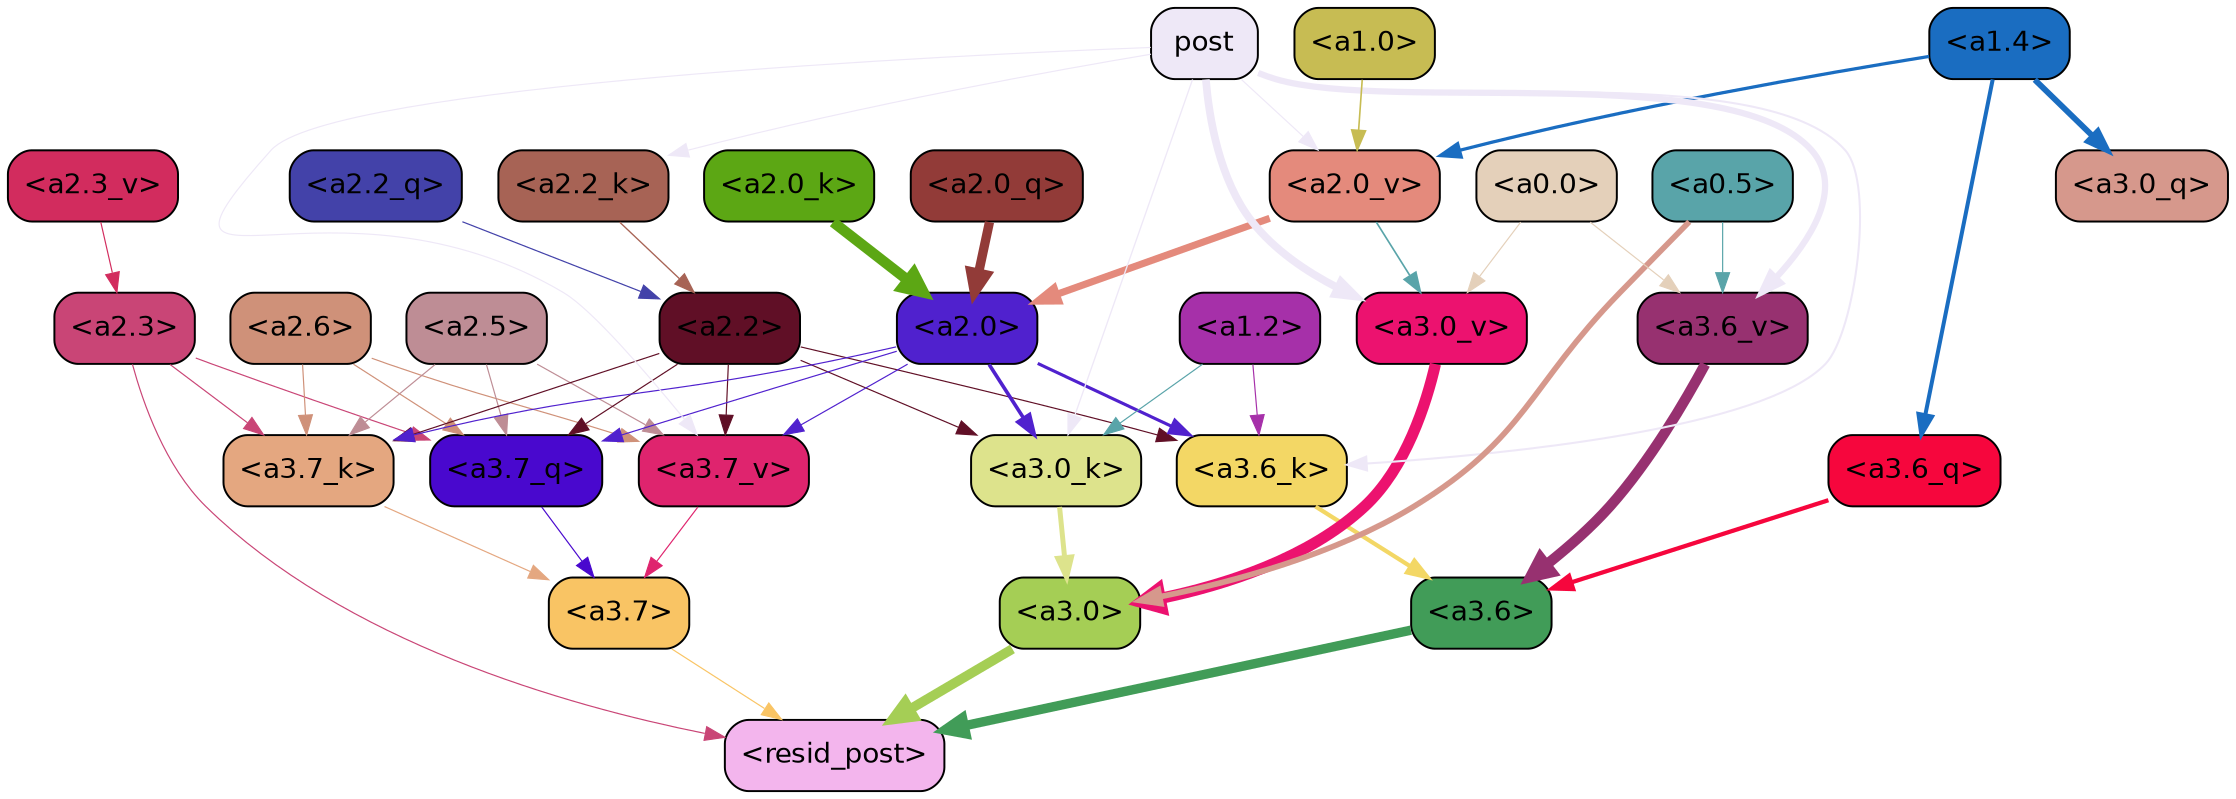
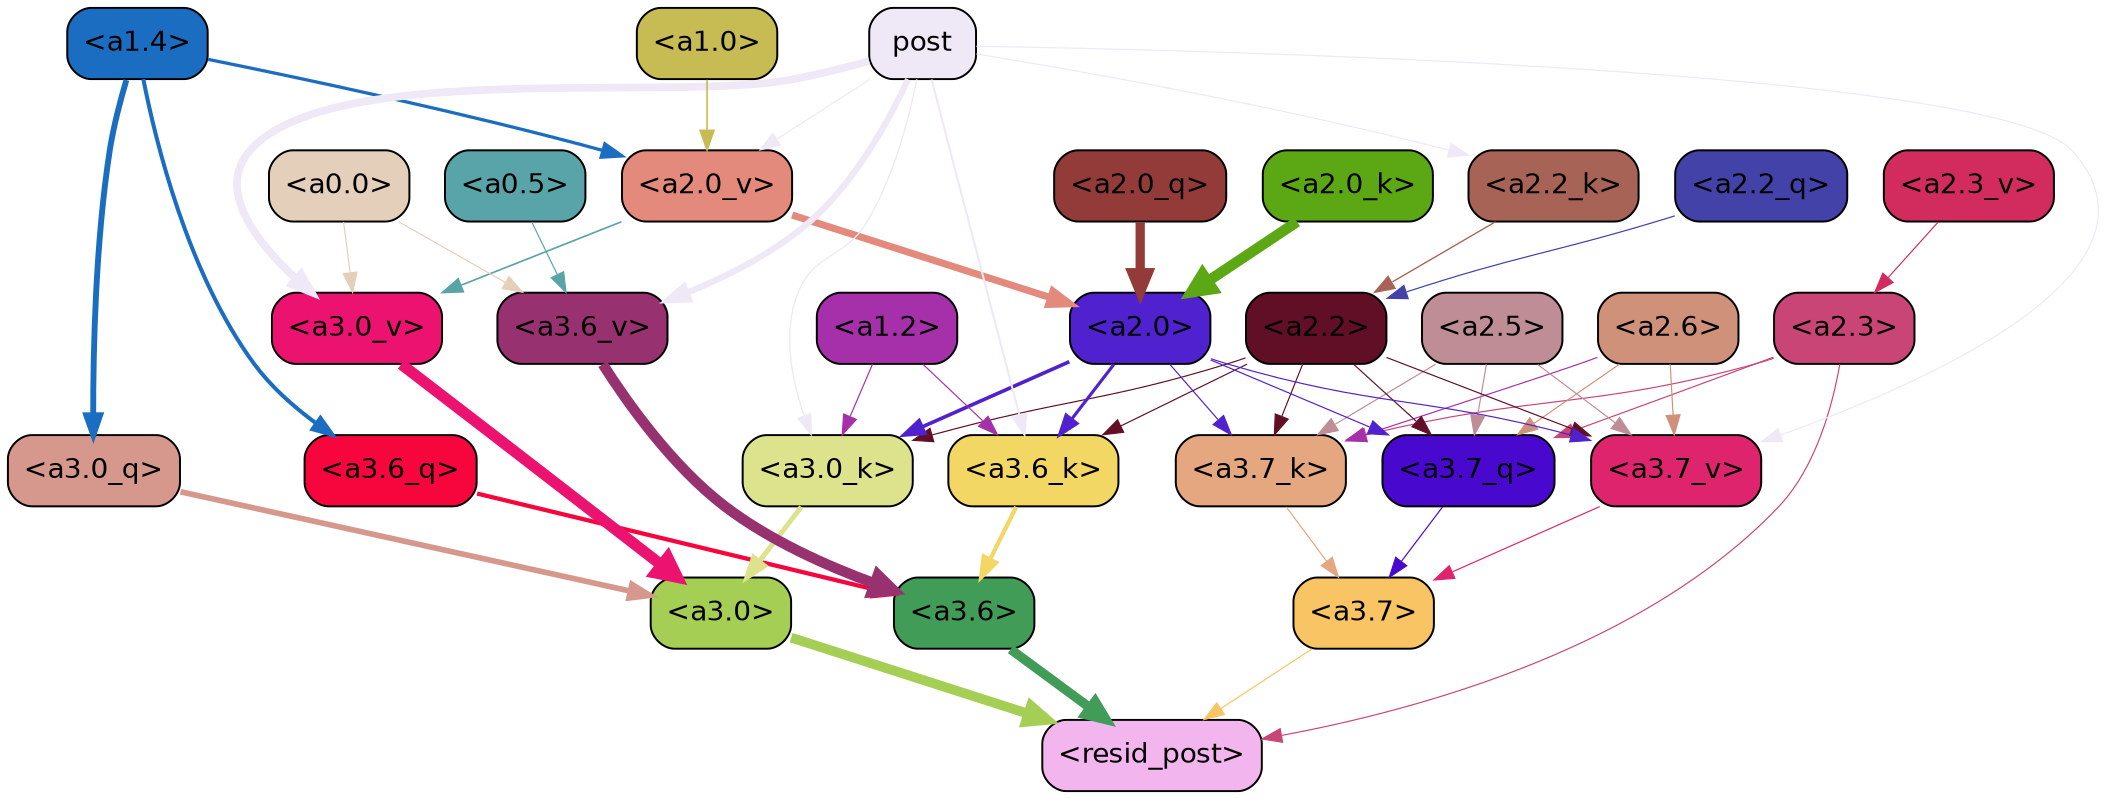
  strict digraph {
    splines=true
    node [color=black fontname=Helvetica shape=box style="filled, rounded"]
    edge [color="#eee8f7" penwidth=0.6]
    "<a3.7>" [fillcolor="#f9c464"]
    "<resid_post>" [fillcolor="#f3b5ed"]
    "<a3.6>" [fillcolor="#419c58"]
    "<a3.0>" [fillcolor="#a5ce55"]
    "<a2.3>" [fillcolor="#c94576"]
    "<a3.7_q>" [fillcolor="#4908ce"]
    "<a3.7_k>" [fillcolor="#e4a780"]
    "<a3.7_v>" [fillcolor="#df246e"]
    "<a3.6_q>" [fillcolor="#f6063d"]
    "<a3.0_q>" [fillcolor="#d6988c"]
    "<a3.6_k>" [fillcolor="#f3d765"]
    "<a3.0_k>" [fillcolor="#dde38c"]
    "<a3.6_v>" [fillcolor="#973170"]
    "<a3.0_v>" [fillcolor="#ec126f"]
    "<a2.6>" [fillcolor="#cf9179"]
    "<a2.5>" [fillcolor="#be8d95"]
    "<a2.2>" [fillcolor="#600f26"]
    "<a2.0>" [fillcolor="#5021ce"]
    "<a1.4>" [fillcolor="#1a6dc1"]
    "<a2.0_v>" [fillcolor="#e48a7c"]
    "<a1.2>" [fillcolor="#a630a9"]
    n22 [fillcolor="#eee8f7" label=post]
    "<a2.2_k>" [fillcolor="#a76355"]
    "<a0.5>" [fillcolor="#59a4a9"]
    "<a0.0>" [fillcolor="#e4d0ba"]
    "<a2.2_q>" [fillcolor="#4342a9"]
    "<a2.0_q>" [fillcolor="#923b38"]
    "<a2.0_k>" [fillcolor="#5ca714"]
    "<a2.3_v>" [fillcolor="#d22c5e"]
    "<a1.0>" [fillcolor="#c7bc53"]
    "<a3.7>" -> "<resid_post>" [color="#f9c464"]
    "<a3.6>" -> "<resid_post>" [color="#419c58" penwidth=4.751592040061951]
    "<a3.0>" -> "<resid_post>" [color="#a5ce55" penwidth=4.904066681861877]
    "<a2.3>" -> "<resid_post>" [color="#c94576"]
    "<a2.3>" -> "<a3.7_q>" [color="#c94576"]
    "<a2.3>" -> "<a3.7_k>" [color="#c94576"]
    "<a3.7_q>" -> "<a3.7>" [color="#4908ce"]
    "<a3.7_k>" -> "<a3.7>" [color="#e4a780"]
    "<a3.7_v>" -> "<a3.7>" [color="#df246e"]
    "<a3.6_q>" -> "<a3.6>" [color="#f6063d" penwidth=2.160832464694977]
-   "<a0.5>" -> "<a3.0>" [color="#d6988c" penwidth=2.870753765106201]
+   "<a3.0_q>" -> "<a3.0>" [color="#d6988c" penwidth=2.870753765106201]
    "<a3.6_k>" -> "<a3.6>" [color="#f3d765" penwidth=2.13908451795578]
    "<a3.0_k>" -> "<a3.0>" [color="#dde38c" penwidth=2.520303964614868]
    "<a3.6_v>" -> "<a3.6>" [color="#973170" penwidth=5.297133803367615]
    "<a3.0_v>" -> "<a3.0>" [color="#ec126f" penwidth=5.680712580680847]
    "<a2.6>" -> "<a3.7_q>" [color="#cf9179"]
-   "<a2.6>" -> "<a3.7_k>" [color="#cf9179"]
+   "<a2.6>" -> "<a3.7_k>" [color="#a630a9"]
    "<a2.6>" -> "<a3.7_v>" [color="#cf9179"]
    "<a2.5>" -> "<a3.7_q>" [color="#be8d95"]
    "<a2.5>" -> "<a3.7_k>" [color="#be8d95"]
    "<a2.5>" -> "<a3.7_v>" [color="#be8d95"]
    "<a2.2>" -> "<a3.7_q>" [color="#600f26"]
    "<a2.2>" -> "<a3.7_k>" [color="#600f26"]
    "<a2.2>" -> "<a3.7_v>" [color="#600f26"]
    "<a2.2>" -> "<a3.6_k>" [color="#600f26"]
    "<a2.2>" -> "<a3.0_k>" [color="#600f26"]
    "<a2.0>" -> "<a3.7_q>" [color="#5021ce"]
    "<a2.0>" -> "<a3.7_k>" [color="#5021ce"]
    "<a2.0>" -> "<a3.7_v>" [color="#5021ce"]
    "<a2.0>" -> "<a3.6_k>" [color="#5021ce" penwidth=1.5897698998451233]
    "<a2.0>" -> "<a3.0_k>" [color="#5021ce" penwidth=1.8405593037605286]
    "<a1.4>" -> "<a3.6_q>" [color="#1a6dc1" penwidth=2.038943290710449]
    "<a1.4>" -> "<a3.0_q>" [color="#1a6dc1" penwidth=2.9756359085440636]
    "<a1.4>" -> "<a2.0_v>" [color="#1a6dc1" penwidth=1.6503054380882531]
    "<a2.0_v>" -> "<a3.0_v>" [color="#59a4a9" penwidth=0.8493617177009583]
    "<a2.0_v>" -> "<a2.0>" [color="#e48a7c" penwidth=3.5938978791236877]
    "<a1.2>" -> "<a3.6_k>" [color="#a630a9"]
-   "<a1.2>" -> "<a3.0_k>" [color="#59a4a9"]
+   "<a1.2>" -> "<a3.0_k>" [color="#a630a9"]
    n22 -> "<a3.7_v>"
    n22 -> "<a3.6_k>" [penwidth=1.046662151813507]
    n22 -> "<a3.0_k>" [penwidth=0.6800519227981567]
    n22 -> "<a3.6_v>" [penwidth=3.1840110421180725]
    n22 -> "<a3.0_v>" [penwidth=3.9005755856633186]
    n22 -> "<a2.0_v>"
    n22 -> "<a2.2_k>"
    "<a2.2_k>" -> "<a2.2>" [color="#a76355" penwidth=0.6862771511077881]
    "<a0.5>" -> "<a3.6_v>" [color="#59a4a9"]
    "<a0.0>" -> "<a3.6_v>" [color="#e4d0ba"]
    "<a0.0>" -> "<a3.0_v>" [color="#e4d0ba"]
    "<a2.2_q>" -> "<a2.2>" [color="#4342a9" penwidth=0.6160273104906082]
    "<a2.0_q>" -> "<a2.0>" [color="#923b38" penwidth=4.690633252263069]
    "<a2.0_k>" -> "<a2.0>" [color="#5ca714" penwidth=5.3401959836483]
    "<a2.3_v>" -> "<a2.3>" [color="#d22c5e"]
    "<a1.0>" -> "<a2.0_v>" [color="#c7bc53" penwidth=0.8279995210468769]
  }
